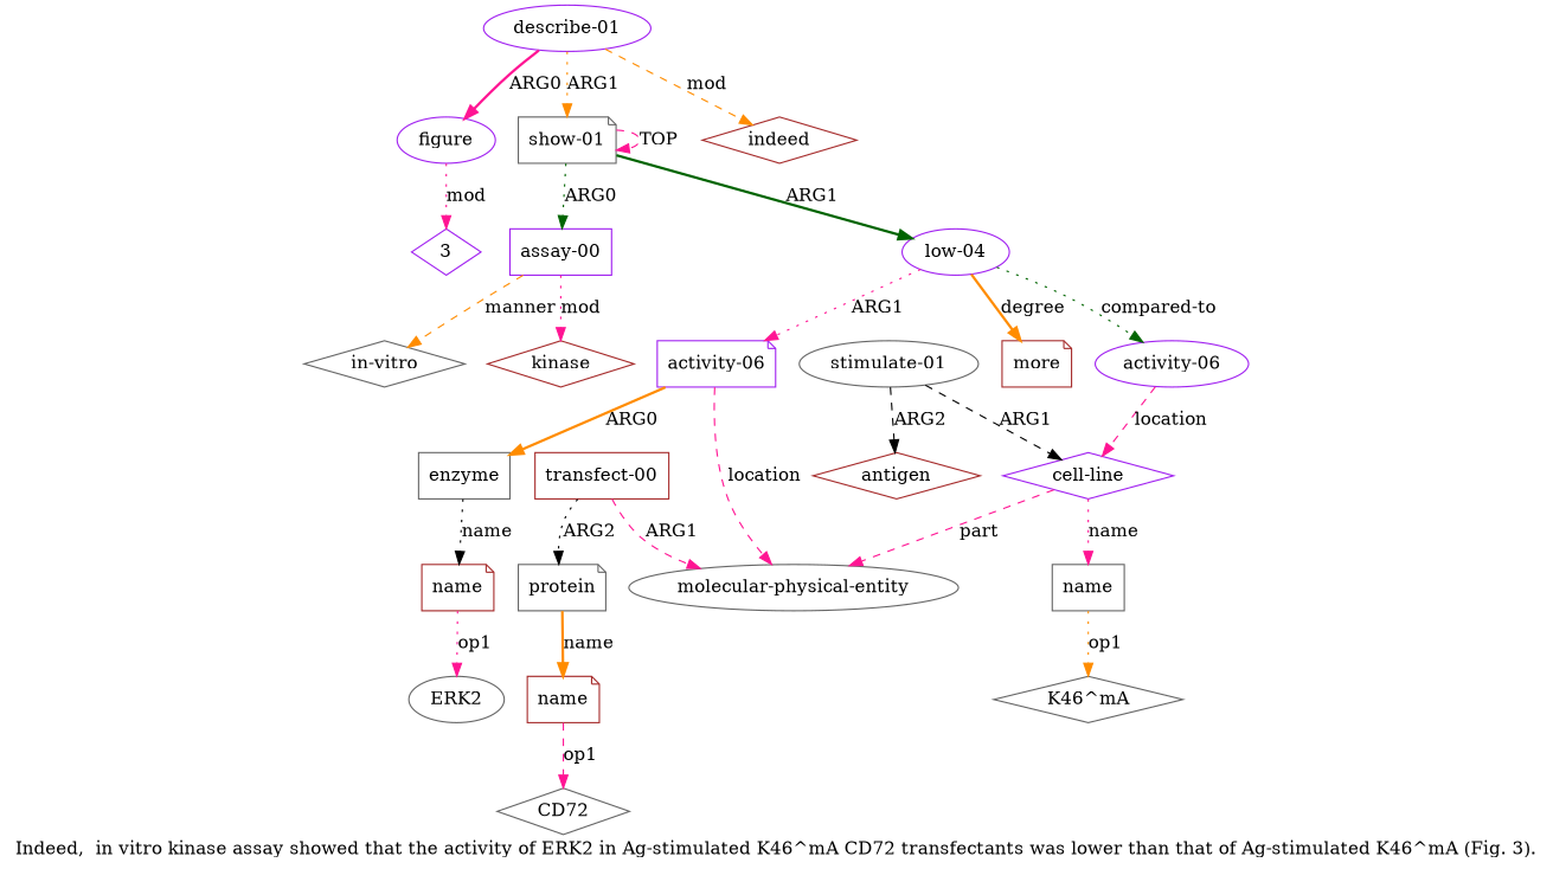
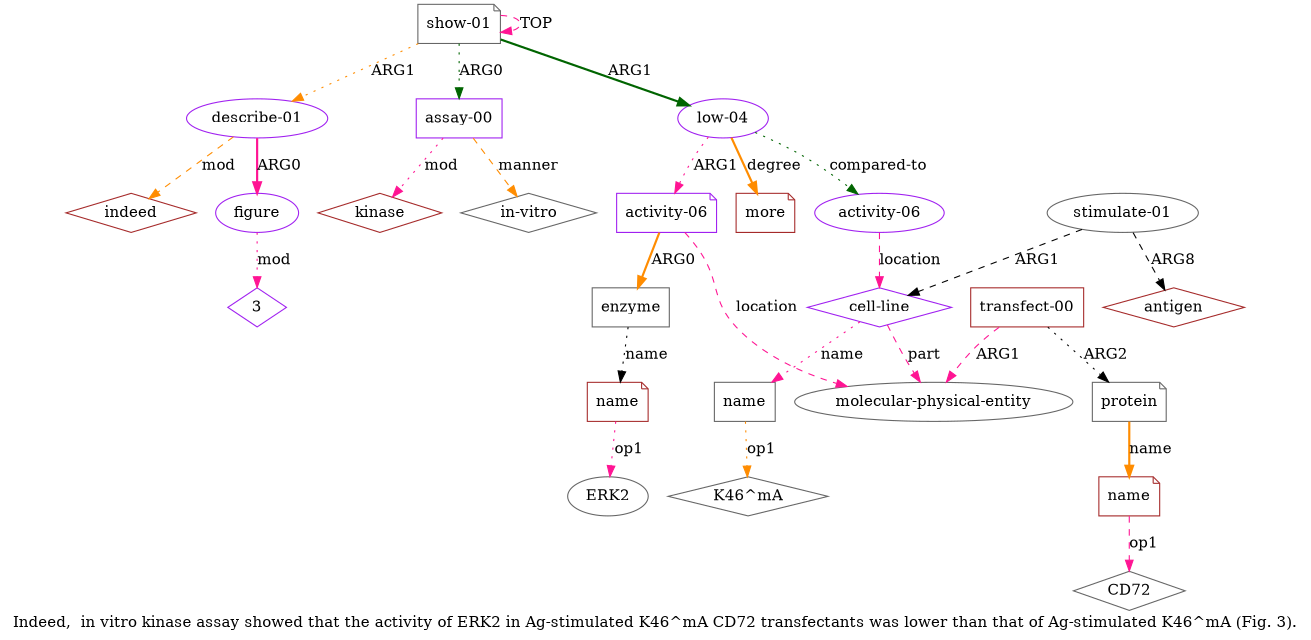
  digraph {
    label="Indeed,  in vitro kinase assay showed that the activity of ERK2 in Ag-stimulated K46^mA CD72 transfectants was lower than that of Ag-stimulated K46^mA (Fig. 3)."
    node [color=gray40 gold_ind=-1 gold_label=name shape=diamond test_ind=-1 test_label=name]
    edge [color=deeppink gold_label=ARG1 style=dotted test_label=ARG1]
    n1 [color=purple gold_ind=20 gold_label=figure label=figure shape=ellipse test_ind=20 test_label=figure]
    n2 [color=purple gold_label=3 label=3 test_label=3]
    n3 [color=brown gold_ind=15 label=name shape=note test_ind=15]
    n4 [gold_label=CD72 label=CD72 test_label=CD72]
    n5 [gold_ind=14 gold_label=protein label=protein shape=note test_ind=14 test_label=protein]
    n6 [color=purple gold_ind=17 gold_label="activity-06" label="activity-06" shape=ellipse test_ind=17 test_label="activity-06"]
    n7 [color=purple gold_ind=9 gold_label="cell-line" label="cell-line" test_ind=9 test_label="cell-line"]
    n8 [gold_ind=10 label=name shape=box test_ind=10]
    n9 [gold_ind=8 gold_label="molecular-physical-entity" label="molecular-physical-entity" shape=ellipse test_ind=8 test_label="molecular-physical-entity"]
    n10 [gold_label="K46^mA" label="K46^mA" test_label="K46^mA"]
    n11 [color=brown gold_ind=16 gold_label=more label=more shape=note test_ind=16 test_label=more]
    n12 [gold_ind=11 gold_label="stimulate-01" label="stimulate-01" shape=ellipse test_ind=11 test_label="stimulate-01"]
    n13 [color=brown gold_ind=12 gold_label=antigen label=antigen test_ind=12 test_label=antigen]
    n14 [color=brown gold_ind=13 gold_label="transfect-00" label="transfect-00" shape=box test_ind=13 test_label="transfect-00"]
    n15 [color=purple gold_ind=19 gold_label="describe-01" label="describe-01" shape=ellipse test_ind=19 test_label="describe-01"]
    n16 [gold_ind=0 gold_label="show-01" label="show-01" shape=note test_ind=0 test_label="show-01"]
    n17 [color=brown gold_ind=18 gold_label=indeed label=indeed test_ind=18 test_label=indeed]
    n18 [color=purple gold_ind=1 gold_label="assay-00" label="assay-00" shape=box test_ind=1 test_label="assay-00"]
    n19 [color=purple gold_ind=4 gold_label="low-04" label="low-04" shape=ellipse test_ind=4 test_label="low-04"]
    n20 [gold_ind=3 gold_label="in-vitro" label="in-vitro" test_ind=3 test_label="in-vitro"]
    n21 [color=brown gold_ind=2 gold_label=kinase label=kinase test_ind=2 test_label=kinase]
    n22 [color=purple gold_ind=5 gold_label="activity-06" label="activity-06" shape=note test_ind=5 test_label="activity-06"]
    n23 [gold_label=ERK2 label=ERK2 shape=ellipse test_label=ERK2]
    n24 [gold_ind=6 gold_label=enzyme label=enzyme shape=box test_ind=6 test_label=enzyme]
    n25 [color=brown gold_ind=7 label=name shape=note test_ind=7]
    n1 -> n2 [gold_label=mod label=mod test_label=mod]
    n3 -> n4 [gold_label=op1 label=op1 style=dashed test_label=op1]
    n5 -> n3 [color=darkorange gold_label=name label=name style=bold test_label=name]
    n6 -> n7 [gold_label=location label=location style=dashed test_label=location]
    n7 -> n8 [gold_label=name label=name test_label=name]
    n7 -> n9 [gold_label=part label=part style=dashed test_label=part]
    n8 -> n10 [color=darkorange gold_label=op1 label=op1 test_label=op1]
    n12 -> n7 [color=black label=ARG1 style=dashed]
-   n12 -> n13 [color=black gold_label=ARG2 label=ARG2 style=dashed test_label=ARG2]
+   n12 -> n13 [color=black gold_label=ARG2 label=ARG8 style=dashed test_label=ARG2]
    n14 -> n5 [color=black gold_label=ARG2 label=ARG2 test_label=ARG2]
    n14 -> n9 [label=ARG1 style=dashed]
    n15 -> n1 [gold_label=ARG0 label=ARG0 style=bold test_label=ARG0]
-   n15 -> n16 [color=darkorange label=ARG1]
+   n16 -> n15 [color=darkorange label=ARG1]
    n15 -> n17 [color=darkorange gold_label=mod label=mod style=dashed test_label=mod]
    n16 -> n16 [gold_label=TOP label=TOP style=dashed test_label=TOP]
    n16 -> n18 [color=darkgreen gold_label=ARG0 label=ARG0 test_label=ARG0]
    n16 -> n19 [color=darkgreen label=ARG1 style=bold]
    n18 -> n20 [color=darkorange gold_label=manner label=manner style=dashed test_label=manner]
    n18 -> n21 [gold_label=mod label=mod test_label=mod]
    n19 -> n6 [color=darkgreen gold_label="compared-to" label="compared-to" test_label="compared-to"]
    n19 -> n11 [color=darkorange gold_label=degree label=degree style=bold test_label=degree]
    n19 -> n22 [label=ARG1]
    n22 -> n9 [gold_label=location label=location style=dashed test_label=location]
    n22 -> n24 [color=darkorange gold_label=ARG0 label=ARG0 style=bold test_label=ARG0]
    n24 -> n25 [color=black gold_label=name label=name test_label=name]
    n25 -> n23 [gold_label=op1 label=op1 test_label=op1]
  }
